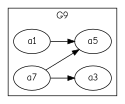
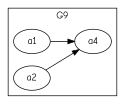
  digraph {
    fontname="Comic Neue"
    rankdir=LR
    node [fontname="Comic Neue"]
    edge [fontname="Comic Neue"]
    a1
-   a3
-   a4 [label=a5]
-   a2 [label=a7]
+   a4
+   a2
    subgraph cluster_1 {
      label=G9
      a1
-     a3
      a4
      a2
    }
    a1 -> a4
-   a2 -> a3
    a2 -> a4
  }
